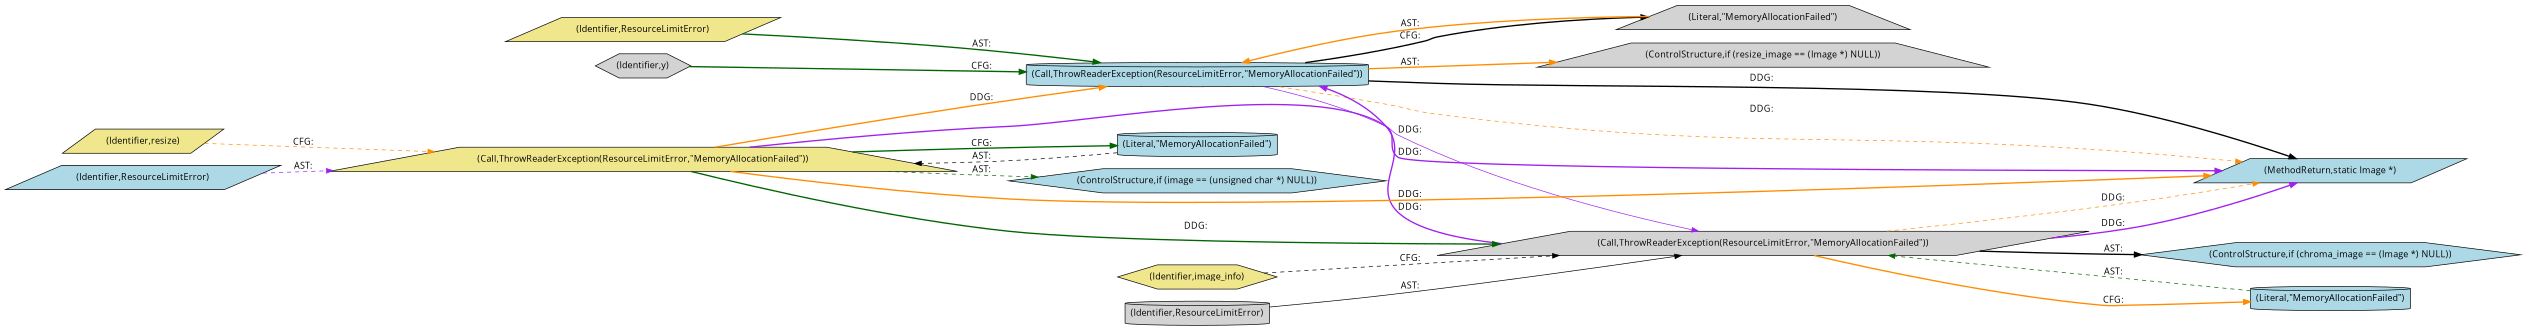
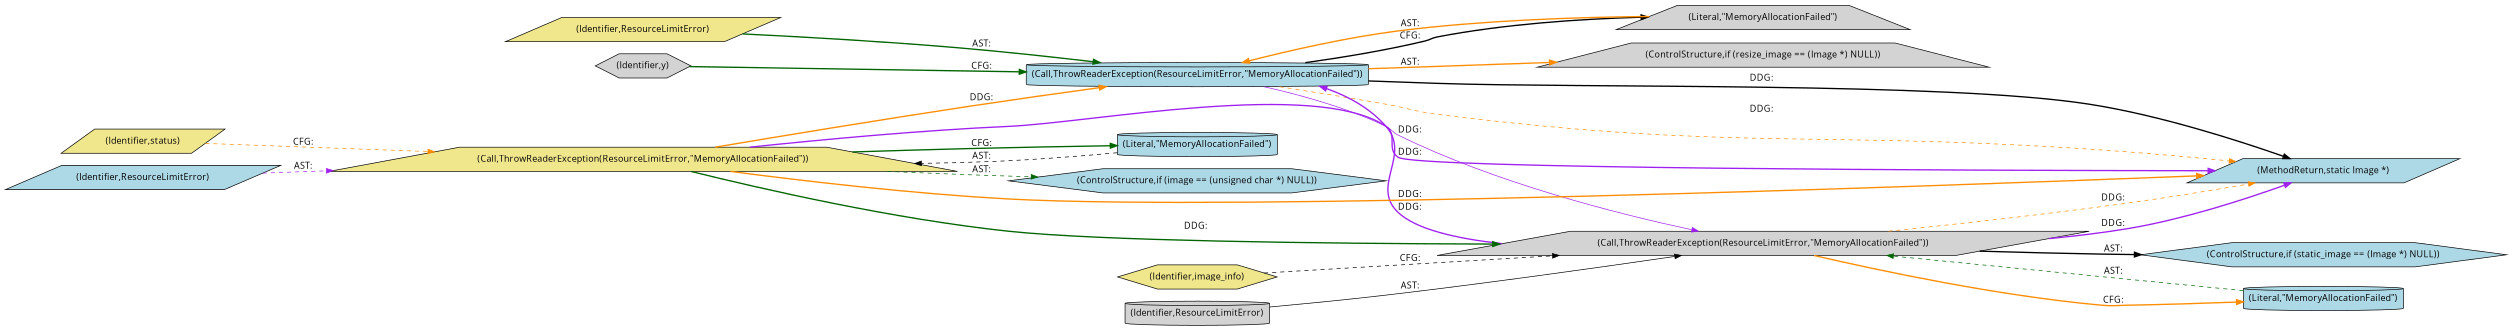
  digraph {
    fontname="Open Sans"
    rankdir=LR
    node [fillcolor=lightblue fontname="Open Sans" shape=parallelogram style=filled]
    edge [color=darkorange fontname="Open Sans" style=bold]
    n1 [label="(Call,ThrowReaderException(ResourceLimitError,\"MemoryAllocationFailed\"))" shape=cylinder]
    n2 [fillcolor=lightgrey label="(Call,ThrowReaderException(ResourceLimitError,\"MemoryAllocationFailed\"))"]
    n3 [label="(MethodReturn,static Image *)"]
    n4 [fillcolor=lightgrey label="(Literal,\"MemoryAllocationFailed\")" shape=trapezium]
    n5 [fillcolor=lightgrey label="(ControlStructure,if (resize_image == (Image *) NULL))" shape=trapezium]
-   n6 [label="(ControlStructure,if (chroma_image == (Image *) NULL))" shape=hexagon]
+   n6 [label="(ControlStructure,if (static_image == (Image *) NULL))" shape=hexagon]
    n7 [label="(Literal,\"MemoryAllocationFailed\")" shape=cylinder]
    n8 [fillcolor=khaki label="(Call,ThrowReaderException(ResourceLimitError,\"MemoryAllocationFailed\"))" shape=trapezium]
    n9 [label="(ControlStructure,if (image == (unsigned char *) NULL))" shape=hexagon]
    n10 [label="(Literal,\"MemoryAllocationFailed\")" shape=cylinder]
-   n11 [fillcolor=khaki label="(Identifier,resize)"]
+   n11 [fillcolor=khaki label="(Identifier,status)"]
    n12 [fillcolor=khaki label="(Identifier,image_info)" shape=hexagon]
    n13 [fillcolor=lightgrey label="(Identifier,ResourceLimitError)" shape=cylinder]
    n14 [label="(Identifier,ResourceLimitError)"]
    n15 [fillcolor=lightgrey label="(Identifier,y)" shape=hexagon]
    n16 [fillcolor=khaki label="(Identifier,ResourceLimitError)"]
    n1 -> n2 [color=purple label="DDG: " style=solid]
    n1 -> n3 [label="DDG: " style=dashed]
    n1 -> n3 [color=black label="DDG: "]
    n1 -> n4 [color=black label="CFG: "]
    n1 -> n5 [label="AST: "]
    n2 -> n1 [color=purple label="DDG: "]
    n2 -> n3 [color=purple label="DDG: "]
    n2 -> n3 [label="DDG: " style=dashed]
    n2 -> n6 [color=black label="AST: "]
    n2 -> n7 [label="CFG: "]
    n4 -> n1 [label="AST: "]
    n7 -> n2 [color=darkgreen label="AST: " style=dashed]
    n8 -> n1 [label="DDG: "]
    n8 -> n2 [color=darkgreen label="DDG: "]
    n8 -> n3 [label="DDG: "]
    n8 -> n3 [color=purple label="DDG: "]
    n8 -> n9 [color=darkgreen label="AST: " style=dashed]
    n8 -> n10 [color=darkgreen label="CFG: "]
    n10 -> n8 [color=black label="AST: " style=dashed]
    n11 -> n8 [label="CFG: " style=dashed]
    n12 -> n2 [color=black label="CFG: " style=dashed]
    n13 -> n2 [color=black label="AST: " style=solid]
    n14 -> n8 [color=purple label="AST: " style=dashed]
    n15 -> n1 [color=darkgreen label="CFG: "]
    n16 -> n1 [color=darkgreen label="AST: "]
  }
